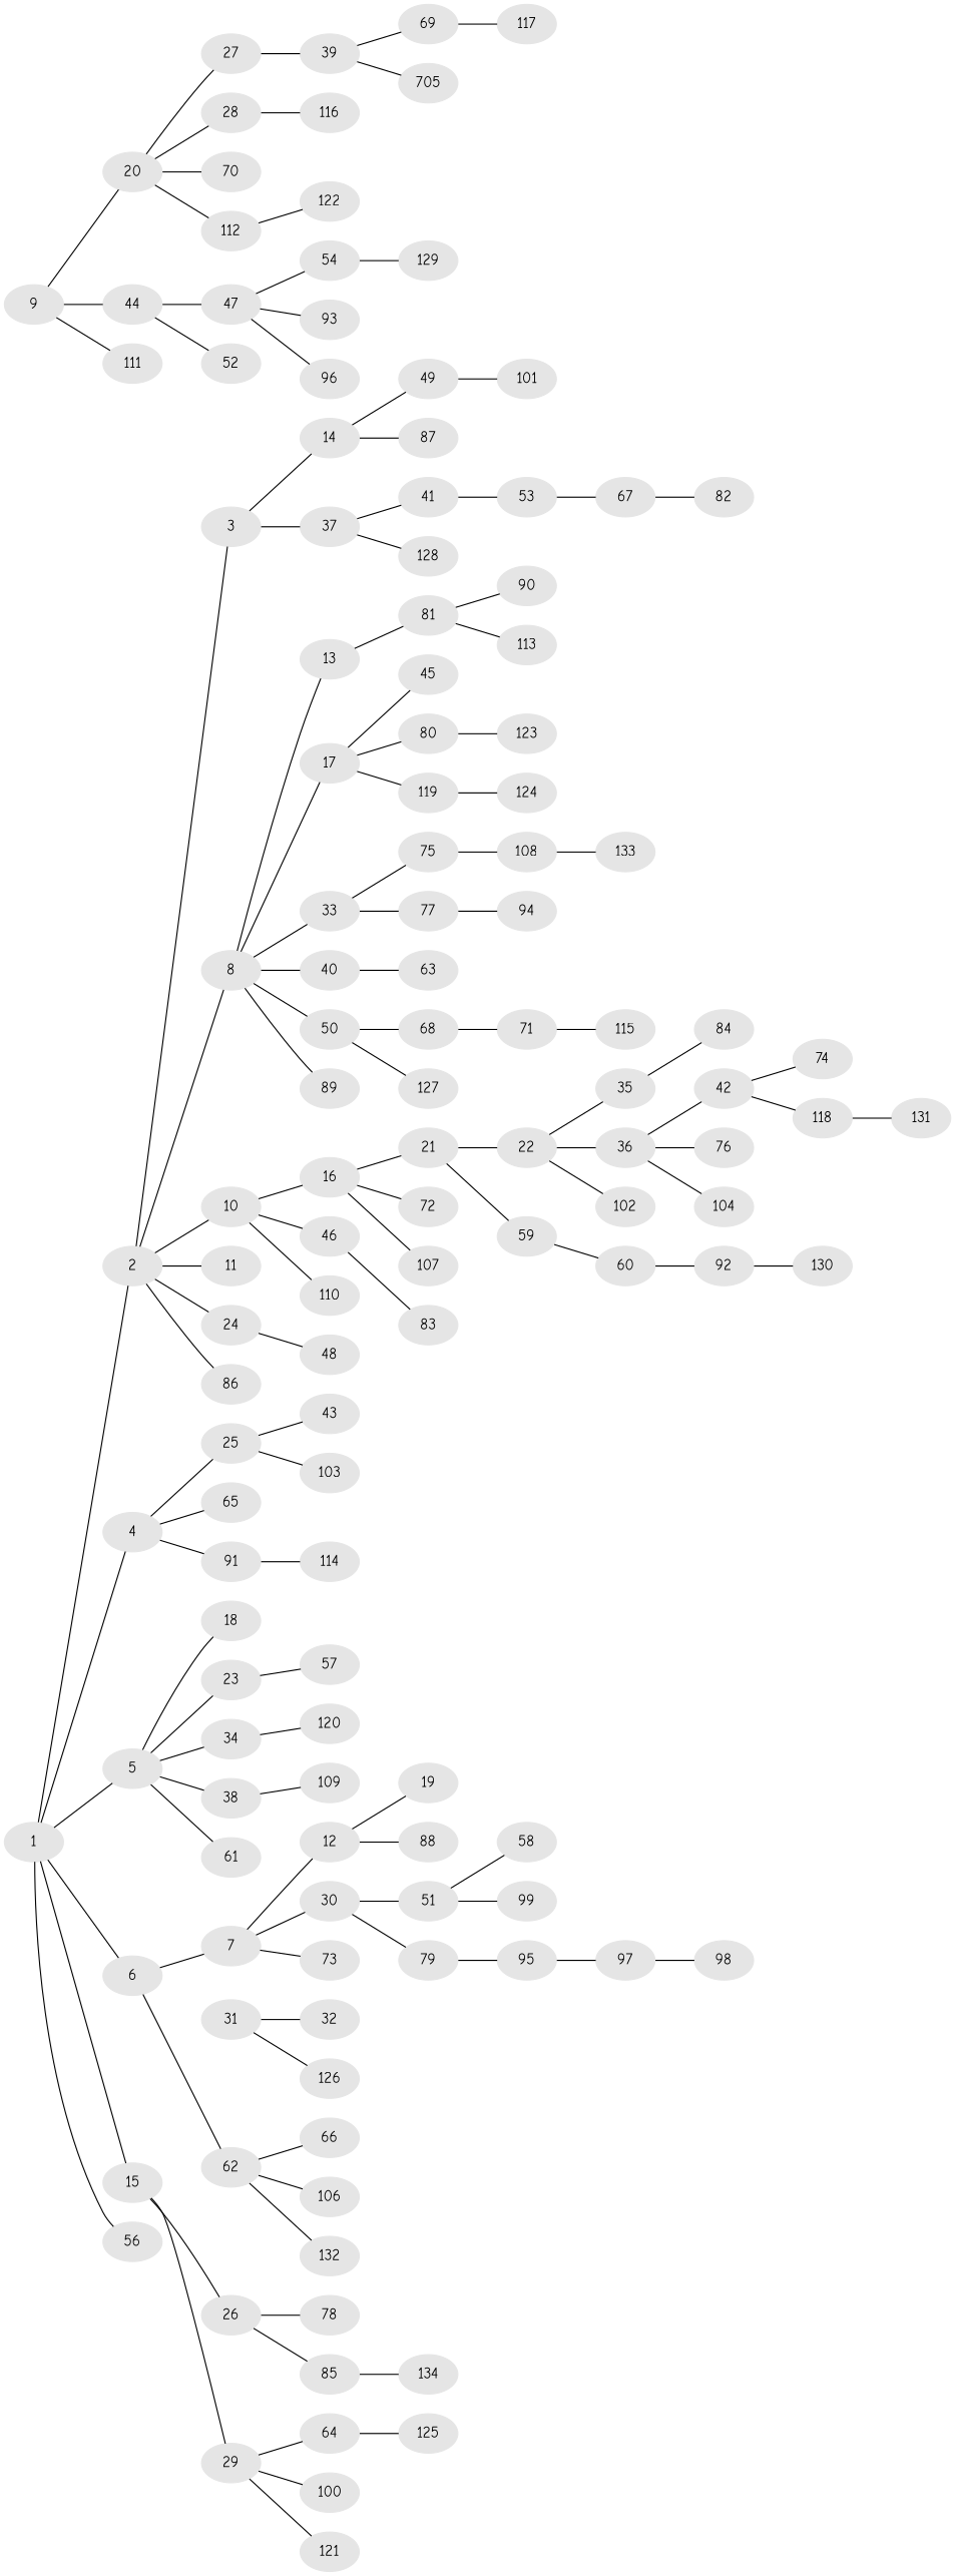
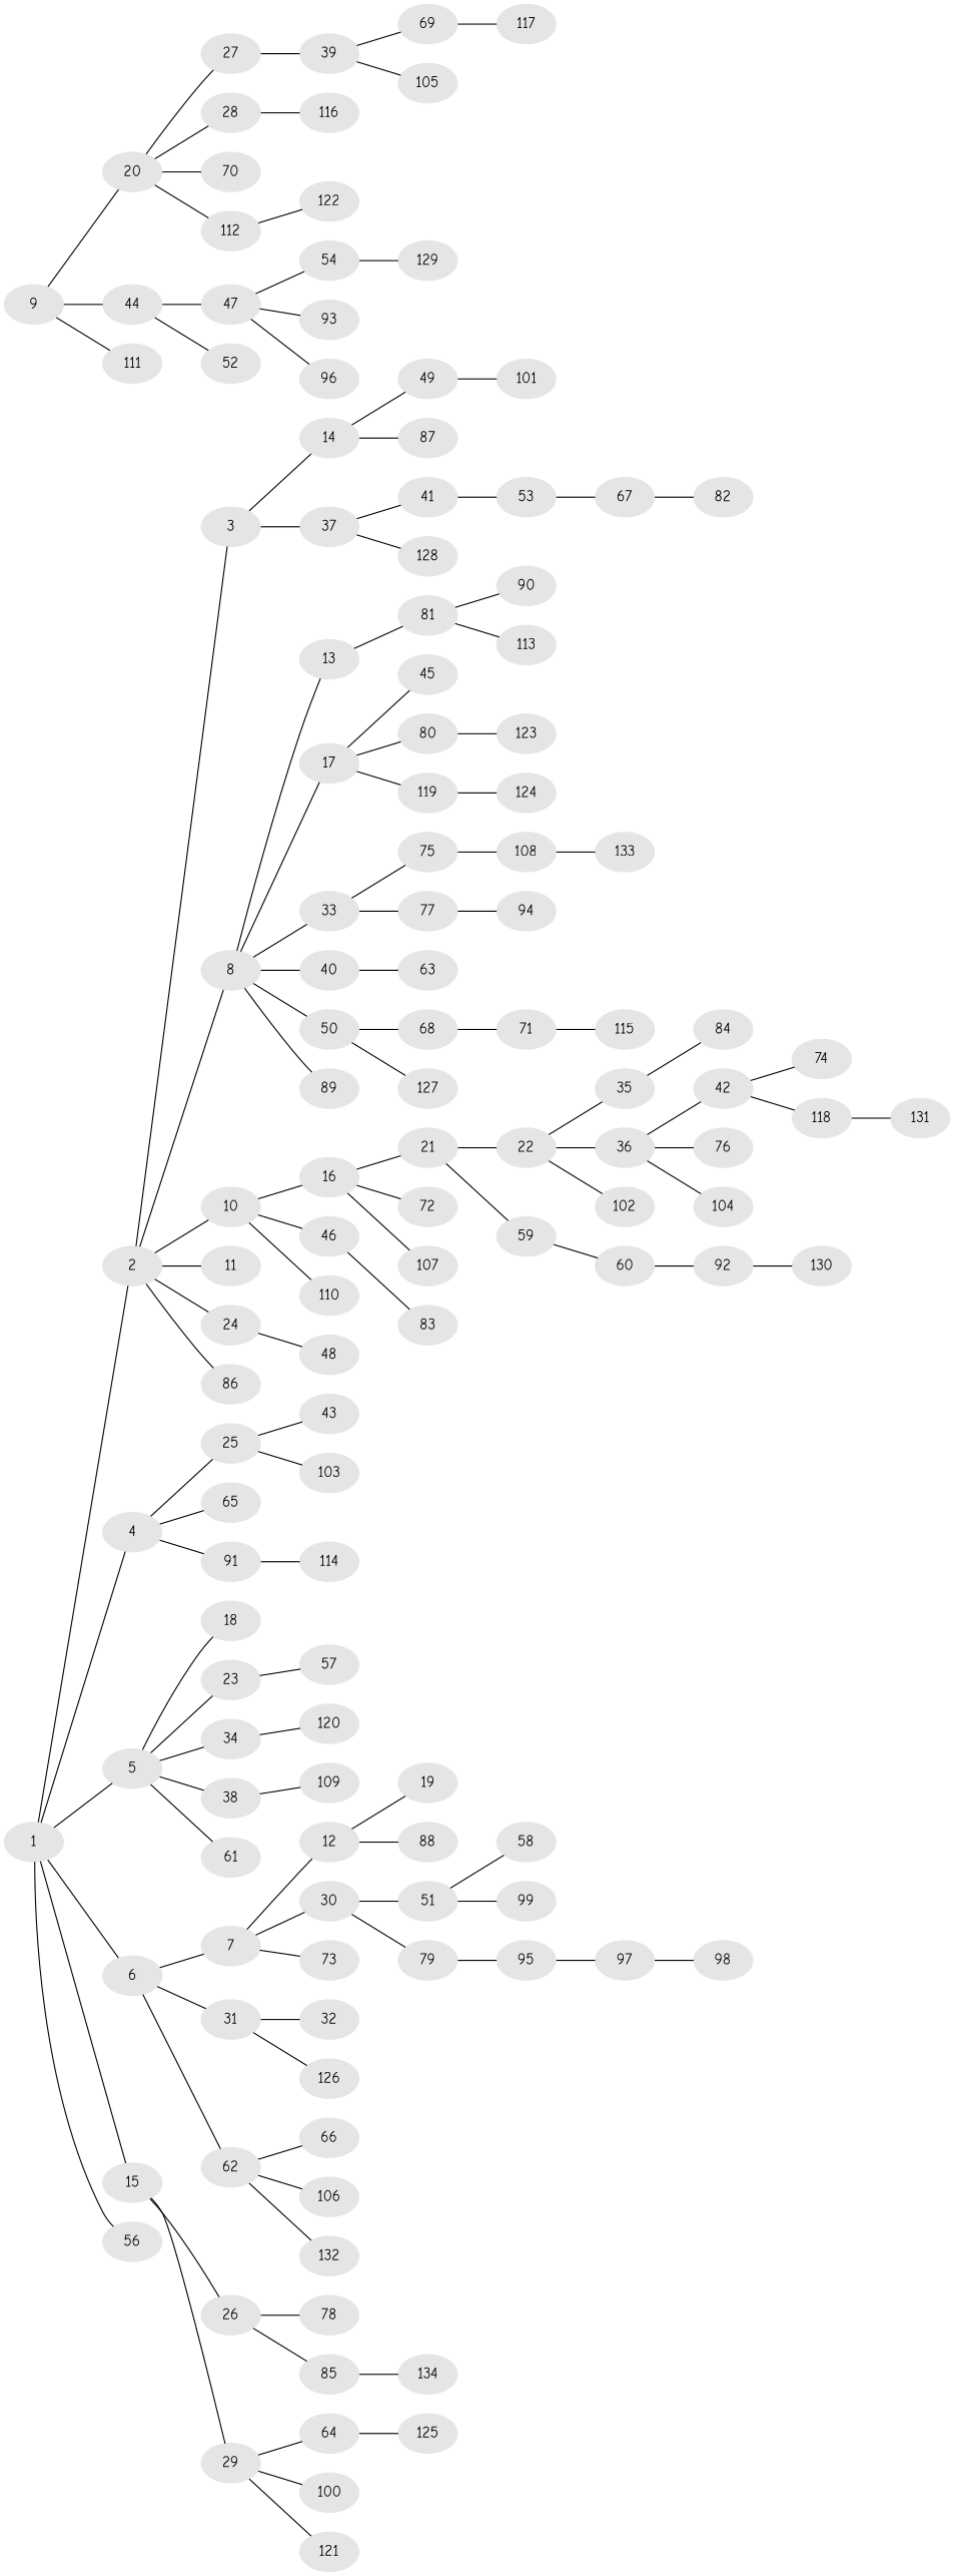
  graph {
    fontname="Comic Neue"
    rankdir=LR
    node [color=gray90 fontname="Comic Neue" style=filled]
    edge [fontname="Comic Neue"]
    1
    2
    4
    5
    6
    15
    56
    3
    8
    10
    11
    24
    86
    25
    65
    91
    18
    23
    34
    38
    61
    7
    31
    62
    26
    29
    14
    37
    13
    17
    33
    40
    50
    89
    9
    20
    44
    111
    16
    46
    110
    48
    49
    87
    41
    128
    43
    103
    114
    57
    120
    109
    12
    30
    73
    32
    126
    66
    106
    132
    19
    88
    51
    79
    81
    45
    80
    119
    75
    77
    63
    68
    127
    27
    28
    70
    112
    47
    52
    21
    72
    107
    83
    90
    113
    101
    78
    85
    64
    100
    121
    22
    59
    123
    124
    39
    116
    122
    35
    36
    102
    60
    84
    42
    76
    104
    134
    69
-   105 [label=705]
+   105
    125
    58
    99
    95
    108
    94
    74
    118
    53
    117
    67
    131
    54
    93
    96
    129
    71
    82
    92
    130
    115
    133
    97
    98
    1 -- 2
    1 -- 4
    1 -- 5
    1 -- 6
    1 -- 15
    1 -- 56
    2 -- 3
    2 -- 8
    2 -- 10
    2 -- 11
    2 -- 24
    2 -- 86
    4 -- 25
    4 -- 65
    4 -- 91
    5 -- 18
    5 -- 23
    5 -- 34
    5 -- 38
    5 -- 61
    6 -- 7
+   6 -- 31
    6 -- 62
    15 -- 26
    15 -- 29
    3 -- 14
    3 -- 37
    8 -- 13
    8 -- 17
    8 -- 33
    8 -- 40
    8 -- 50
    8 -- 89
    10 -- 16
    10 -- 46
    10 -- 110
    24 -- 48
    25 -- 43
    25 -- 103
    91 -- 114
    23 -- 57
    34 -- 120
    38 -- 109
    7 -- 12
    7 -- 30
    7 -- 73
    31 -- 32
    31 -- 126
    62 -- 66
    62 -- 106
    62 -- 132
    26 -- 78
    26 -- 85
    29 -- 64
    29 -- 100
    29 -- 121
    14 -- 49
    14 -- 87
    37 -- 41
    37 -- 128
    13 -- 81
    17 -- 45
    17 -- 80
    17 -- 119
    33 -- 75
    33 -- 77
    40 -- 63
    50 -- 68
    50 -- 127
    9 -- 20
    9 -- 44
    9 -- 111
    20 -- 27
    20 -- 28
    20 -- 70
    20 -- 112
    44 -- 47
    44 -- 52
    16 -- 21
    16 -- 72
    16 -- 107
    46 -- 83
    49 -- 101
    41 -- 53
    12 -- 19
    12 -- 88
    30 -- 51
    30 -- 79
    51 -- 58
    51 -- 99
    79 -- 95
    81 -- 90
    81 -- 113
    80 -- 123
    119 -- 124
    75 -- 108
    77 -- 94
    68 -- 71
    27 -- 39
    28 -- 116
    112 -- 122
    47 -- 54
    47 -- 93
    47 -- 96
    21 -- 22
    21 -- 59
    85 -- 134
    64 -- 125
    22 -- 35
    22 -- 36
    22 -- 102
    59 -- 60
    39 -- 69
    39 -- 105
    35 -- 84
    36 -- 42
    36 -- 76
    36 -- 104
    60 -- 92
    42 -- 74
    42 -- 118
    69 -- 117
    95 -- 97
    108 -- 133
    118 -- 131
    53 -- 67
    67 -- 82
    54 -- 129
    71 -- 115
    92 -- 130
    97 -- 98
  }
